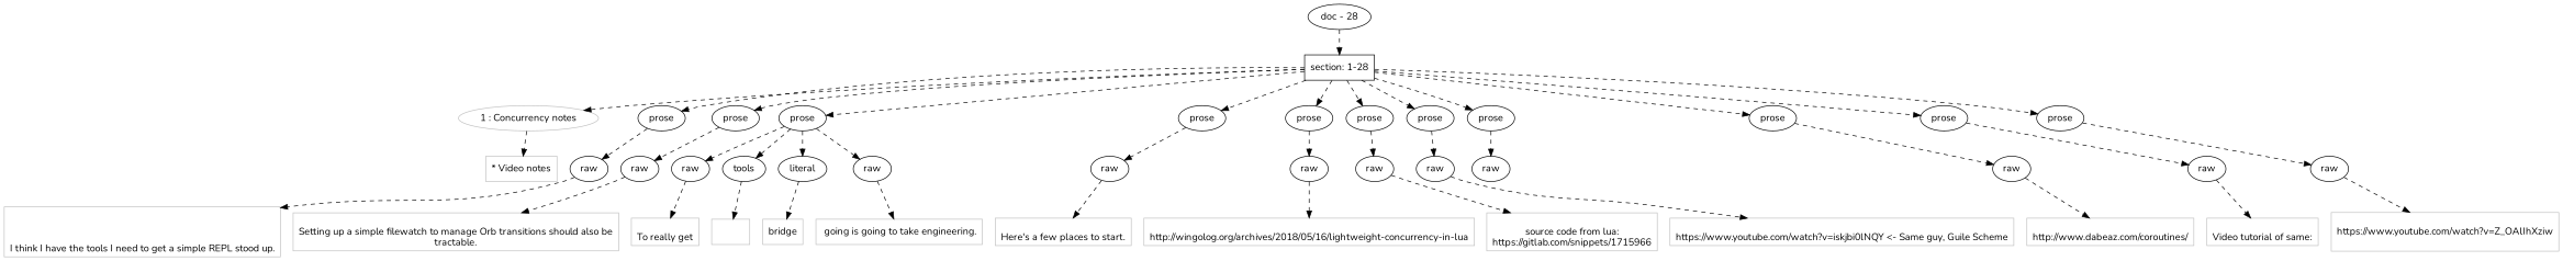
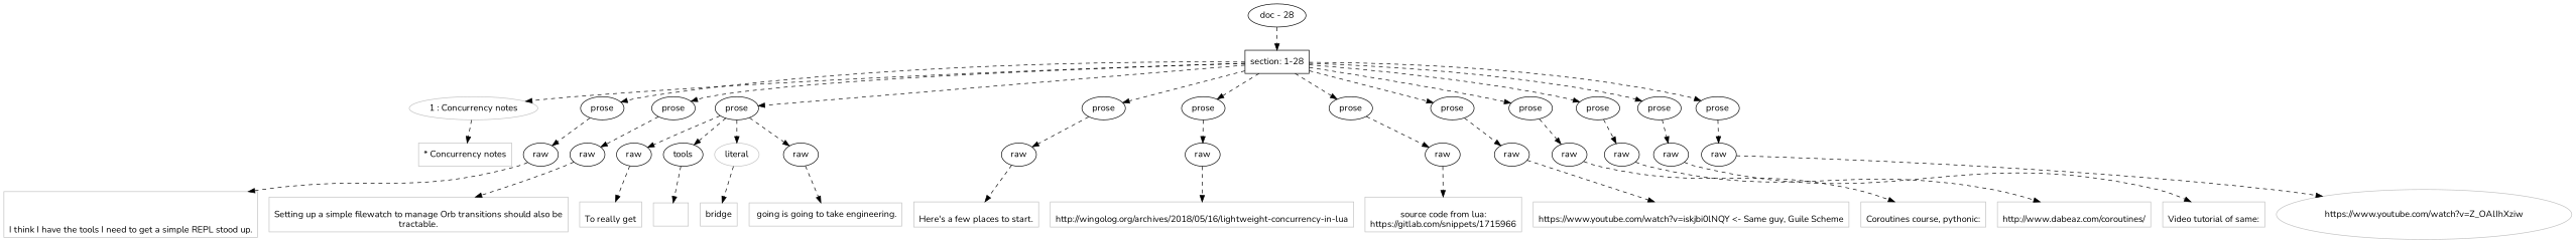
  digraph {
    fontname=Nunito
    node [fontname=Nunito]
    edge [fontname=Nunito style=dashed]
    n1 [label="section: 1-28" shape=box]
    n2 [color=Gray label="1 : Concurrency notes"]
    n3 [label=prose]
    n4 [label=prose]
    n5 [label=prose]
    n6 [label=prose]
    n7 [label=prose]
    n8 [label=prose]
    n9 [label=prose]
    n10 [label=prose]
    n11 [label=prose]
    n12 [label=prose]
    n13 [label=prose]
    n14 [label=raw]
    n15 [label=raw]
    n16 [label=raw]
    n17 [label=tools]
-   n18 [label=literal]
+   n18 [label=literal color=Gray]
    n19 [label=raw]
    n20 [label=raw]
    n21 [label=raw]
    n22 [label=raw]
    n23 [label=raw]
    n24 [label=raw]
    n25 [label=raw]
    n26 [label=raw]
    n27 [label=raw]
-   n28 [color=Gray label="* Video notes" shape=rectangle]
+   n28 [color=Gray label="* Concurrency notes" shape=rectangle]
    n29 [color=Gray label="\n\n\nI think I have the tools I need to get a simple REPL stood up.\n" shape=rectangle]
    n30 [color=Gray label="\nSetting up a simple filewatch to manage Orb transitions should also be\ntractable.\n" shape=rectangle]
    n31 [color=Gray label="\nTo really get" shape=rectangle]
    n32 [color=Gray label=" " shape=rectangle]
    n33 [color=Gray label=bridge shape=rectangle]
    n34 [color=Gray label=" going is going to take engineering.\n" shape=rectangle]
    n35 [color=Gray label="\nHere's a few places to start.\n" shape=rectangle]
    n36 [color=Gray label="\nhttp://wingolog.org/archives/2018/05/16/lightweight-concurrency-in-lua\n" shape=rectangle]
    n37 [color=Gray label="\nsource code from lua:\nhttps://gitlab.com/snippets/1715966\n" shape=rectangle]
    n38 [color=Gray label="\nhttps://www.youtube.com/watch?v=iskjbi0lNQY <- Same guy, Guile Scheme\n" shape=rectangle]
+   n39 [color=Gray label="\nCoroutines course, pythonic:\n" shape=rectangle]
    n40 [color=Gray label="\nhttp://www.dabeaz.com/coroutines/\n" shape=rectangle]
    n41 [color=Gray label="\nVideo tutorial of same:\n" shape=rectangle]
-   n42 [color=Gray label="\nhttps://www.youtube.com/watch?v=Z_OAlIhXziw\n\n" shape=rectangle]
+   n42 [color=Gray label="\nhttps://www.youtube.com/watch?v=Z_OAlIhXziw\n\n" shape=ellipse]
    n43 [label="doc - 28"]
    subgraph sub_1 {
      rank=same
      n1
    }
    subgraph sub_2 {
      rank=same
      n2
      n3
      n4
      n5
      n6
      n7
      n8
      n9
      n10
      n11
      n12
      n13
    }
    subgraph sub_3 {
      rank=same
      n14
    }
    subgraph sub_4 {
      rank=same
      n15
    }
    subgraph sub_5 {
      rank=same
      n16
      n17
      n18
      n19
    }
    subgraph sub_6 {
      rank=same
      n20
    }
    subgraph sub_7 {
      rank=same
      n21
    }
    subgraph sub_8 {
      rank=same
      n22
    }
    subgraph sub_9 {
      rank=same
      n23
    }
    subgraph sub_10 {
      rank=same
      n24
    }
    subgraph sub_11 {
      rank=same
      n25
    }
    subgraph sub_12 {
      rank=same
      n26
    }
    subgraph sub_13 {
      rank=same
      n27
    }
    n1 -> n2
    n1 -> n3
    n1 -> n4
    n1 -> n5
    n1 -> n6
    n1 -> n7
    n1 -> n8
    n1 -> n9
    n1 -> n10
    n1 -> n11
    n1 -> n12
    n1 -> n13
    n2 -> n28
    n3 -> n14
    n4 -> n15
    n5 -> n16
    n5 -> n17
    n5 -> n18
    n5 -> n19
    n6 -> n20
    n7 -> n21
    n8 -> n22
    n9 -> n23
    n10 -> n24
    n11 -> n25
    n12 -> n26
    n13 -> n27
    n14 -> n29
    n15 -> n30
    n16 -> n31
    n17 -> n32
    n18 -> n33
    n19 -> n34
    n20 -> n35
    n21 -> n36
    n22 -> n37
    n23 -> n38
+   n24 -> n39
    n25 -> n40
    n26 -> n41
    n27 -> n42
    n43 -> n1
  }
